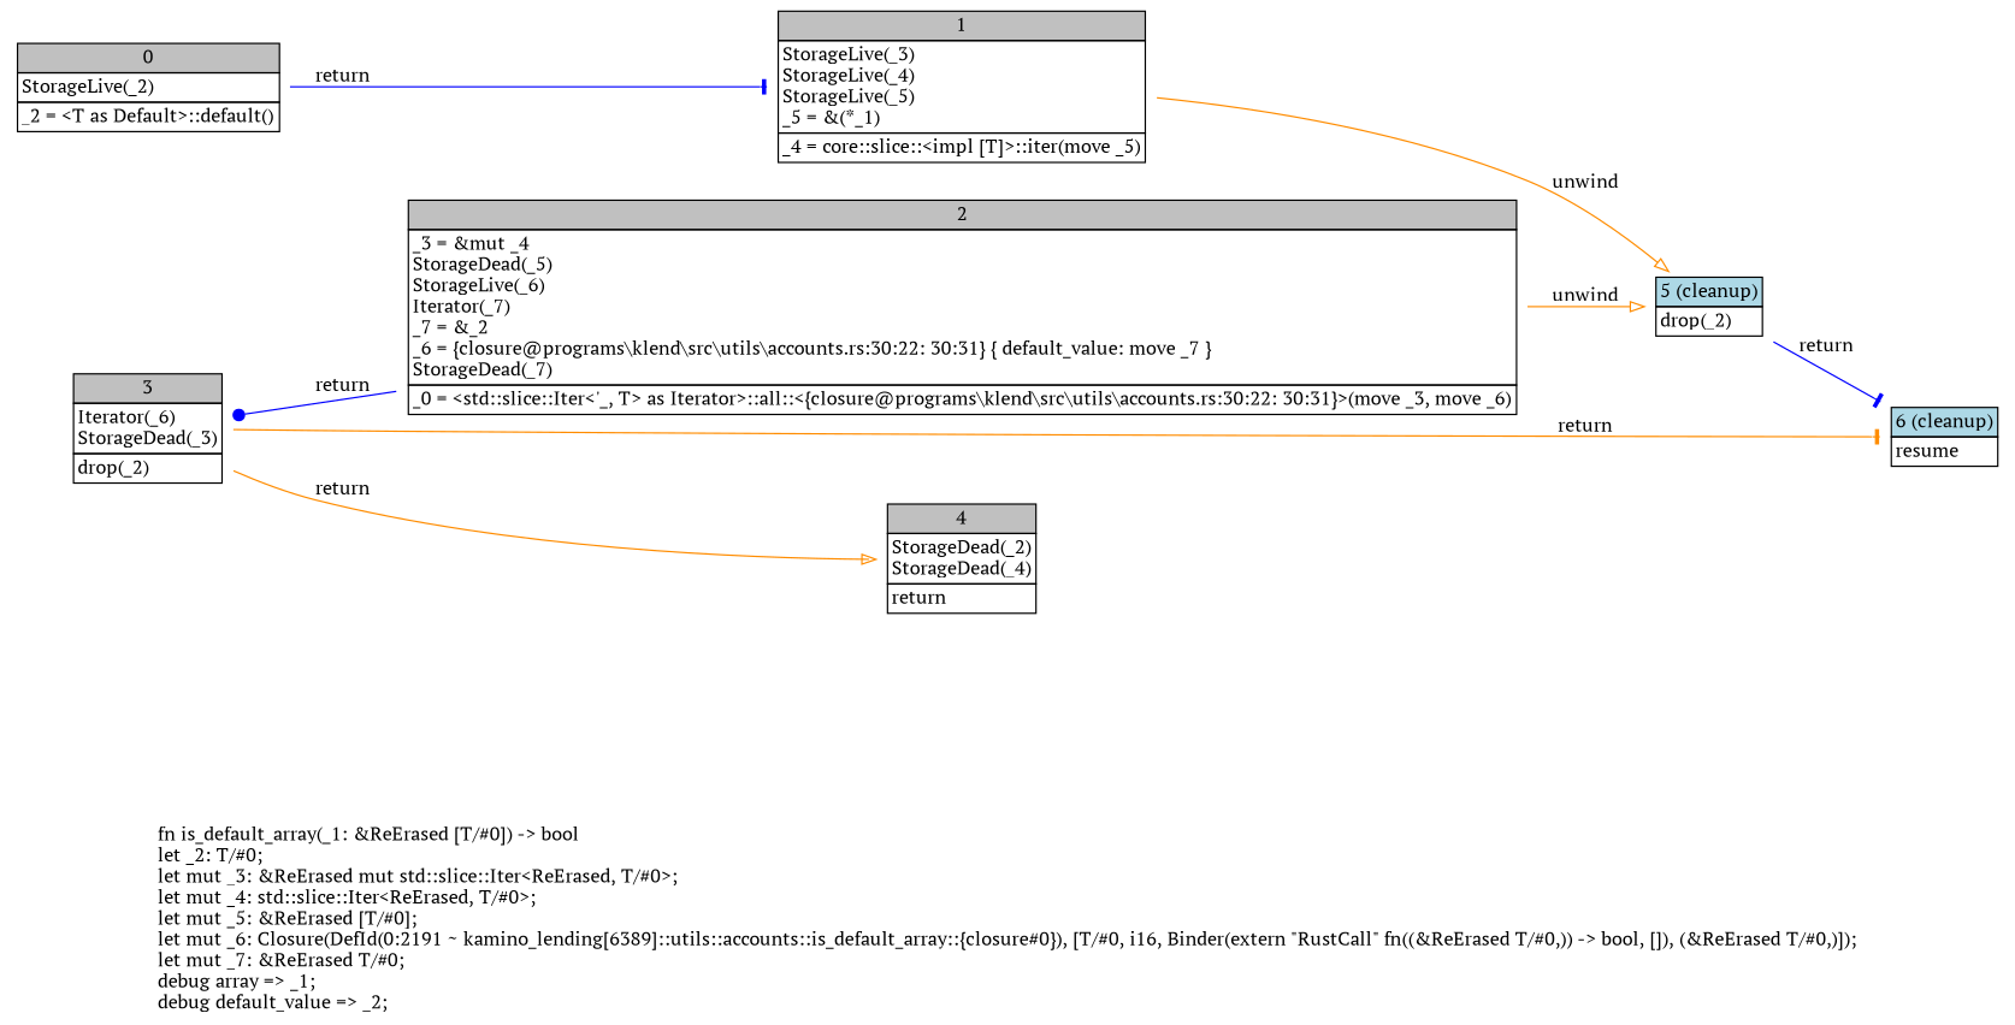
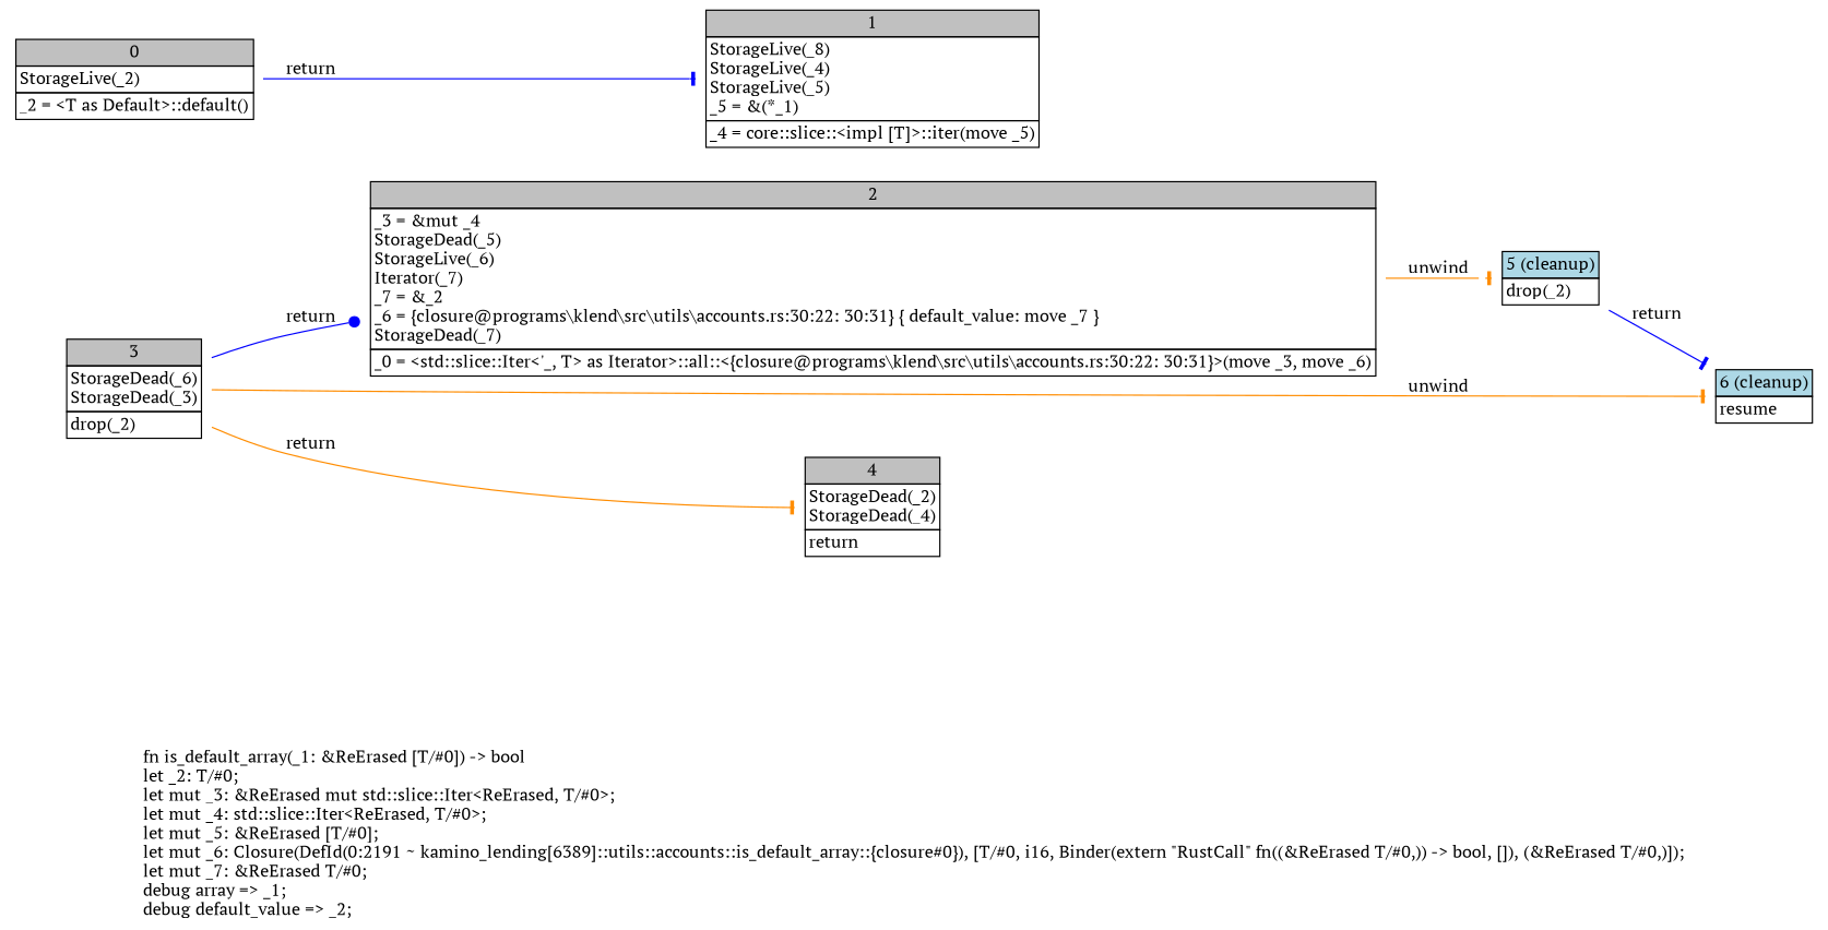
  digraph {
    fontname="PT Serif"
    label=<fn is_default_array(_1: &amp;ReErased [T/#0]) -&gt; bool<br align="left"/>let _2: T/#0;<br align="left"/>let mut _3: &amp;ReErased mut std::slice::Iter&lt;ReErased, T/#0&gt;;<br align="left"/>let mut _4: std::slice::Iter&lt;ReErased, T/#0&gt;;<br align="left"/>let mut _5: &amp;ReErased [T/#0];<br align="left"/>let mut _6: Closure(DefId(0:2191 ~ kamino_lending[6389]::utils::accounts::is_default_array::{closure#0}), [T/#0, i16, Binder(extern &quot;RustCall&quot; fn((&amp;ReErased T/#0,)) -&gt; bool, []), (&amp;ReErased T/#0,)]);<br align="left"/>let mut _7: &amp;ReErased T/#0;<br align="left"/>debug array =&gt; _1;<br align="left"/>debug default_value =&gt; _2;<br align="left"/>>
    rankdir=LR
    node [fontname="PT Serif" shape=none]
    edge [arrowhead=tee color=darkorange fontname="PT Serif"]
    n1 [label=<<table border="0" cellborder="1" cellspacing="0"><tr><td bgcolor="gray" align="center" colspan="1">0</td></tr><tr><td align="left" balign="left">StorageLive(_2)<br/></td></tr><tr><td align="left">_2 = &lt;T as Default&gt;::default()</td></tr></table>>]
-   n2 [label=<<table border="0" cellborder="1" cellspacing="0"><tr><td bgcolor="gray" align="center" colspan="1">1</td></tr><tr><td align="left" balign="left">StorageLive(_3)<br/>StorageLive(_4)<br/>StorageLive(_5)<br/>_5 = &amp;(*_1)<br/></td></tr><tr><td align="left">_4 = core::slice::&lt;impl [T]&gt;::iter(move _5)</td></tr></table>>]
+   n2 [label=<<table border="0" cellborder="1" cellspacing="0"><tr><td bgcolor="gray" align="center" colspan="1">1</td></tr><tr><td align="left" balign="left">StorageLive(_8)<br/>StorageLive(_4)<br/>StorageLive(_5)<br/>_5 = &amp;(*_1)<br/></td></tr><tr><td align="left">_4 = core::slice::&lt;impl [T]&gt;::iter(move _5)</td></tr></table>>]
    n3 [label=<<table border="0" cellborder="1" cellspacing="0"><tr><td bgcolor="lightblue" align="center" colspan="1">5 (cleanup)</td></tr><tr><td align="left">drop(_2)</td></tr></table>>]
    n4 [label=<<table border="0" cellborder="1" cellspacing="0"><tr><td bgcolor="gray" align="center" colspan="1">2</td></tr><tr><td align="left" balign="left">_3 = &amp;mut _4<br/>StorageDead(_5)<br/>StorageLive(_6)<br/>Iterator(_7)<br/>_7 = &amp;_2<br/>_6 = {closure@programs\klend\src\utils\accounts.rs:30:22: 30:31} { default_value: move _7 }<br/>StorageDead(_7)<br/></td></tr><tr><td align="left">_0 = &lt;std::slice::Iter&lt;'_, T&gt; as Iterator&gt;::all::&lt;{closure@programs\klend\src\utils\accounts.rs:30:22: 30:31}&gt;(move _3, move _6)</td></tr></table>>]
-   n5 [label=<<table border="0" cellborder="1" cellspacing="0"><tr><td bgcolor="gray" align="center" colspan="1">3</td></tr><tr><td align="left" balign="left">Iterator(_6)<br/>StorageDead(_3)<br/></td></tr><tr><td align="left">drop(_2)</td></tr></table>>]
+   n5 [label=<<table border="0" cellborder="1" cellspacing="0"><tr><td bgcolor="gray" align="center" colspan="1">3</td></tr><tr><td align="left" balign="left">StorageDead(_6)<br/>StorageDead(_3)<br/></td></tr><tr><td align="left">drop(_2)</td></tr></table>>]
    n6 [label=<<table border="0" cellborder="1" cellspacing="0"><tr><td bgcolor="lightblue" align="center" colspan="1">6 (cleanup)</td></tr><tr><td align="left">resume</td></tr></table>>]
    n7 [label=<<table border="0" cellborder="1" cellspacing="0"><tr><td bgcolor="gray" align="center" colspan="1">4</td></tr><tr><td align="left" balign="left">StorageDead(_2)<br/>StorageDead(_4)<br/></td></tr><tr><td align="left">return</td></tr></table>>]
    n1 -> n2 [color=blue label=return]
-   n2 -> n3 [arrowhead=onormal label=unwind]
    n3 -> n6 [color=blue label=return]
-   n4 -> n3 [arrowhead=onormal label=unwind]
-   n4 -> n5 [arrowhead=dot color=blue label=return]
-   n5 -> n6 [label=return]
-   n5 -> n7 [arrowhead=onormal label=return]
+   n4 -> n3 [label=unwind]
+   n5 -> n4 [arrowhead=dot color=blue label=return]
+   n5 -> n6 [label=unwind]
+   n5 -> n7 [label=return]
  }
